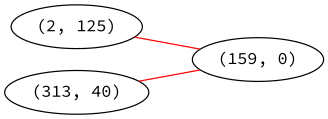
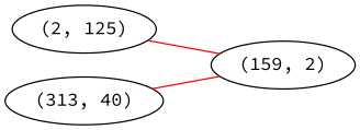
  graph {
    fontname="Source Code Pro"
    rankdir=LR
    node [fontname="Source Code Pro"]
    edge [color=red fontname="Source Code Pro" weight=1]
    "(2, 125)"
-   "(159, 2)" [label="(159, 0)"]
+   "(159, 2)"
    "(313, 40)"
    "(2, 125)" -- "(159, 2)"
    "(313, 40)" -- "(159, 2)"
  }
